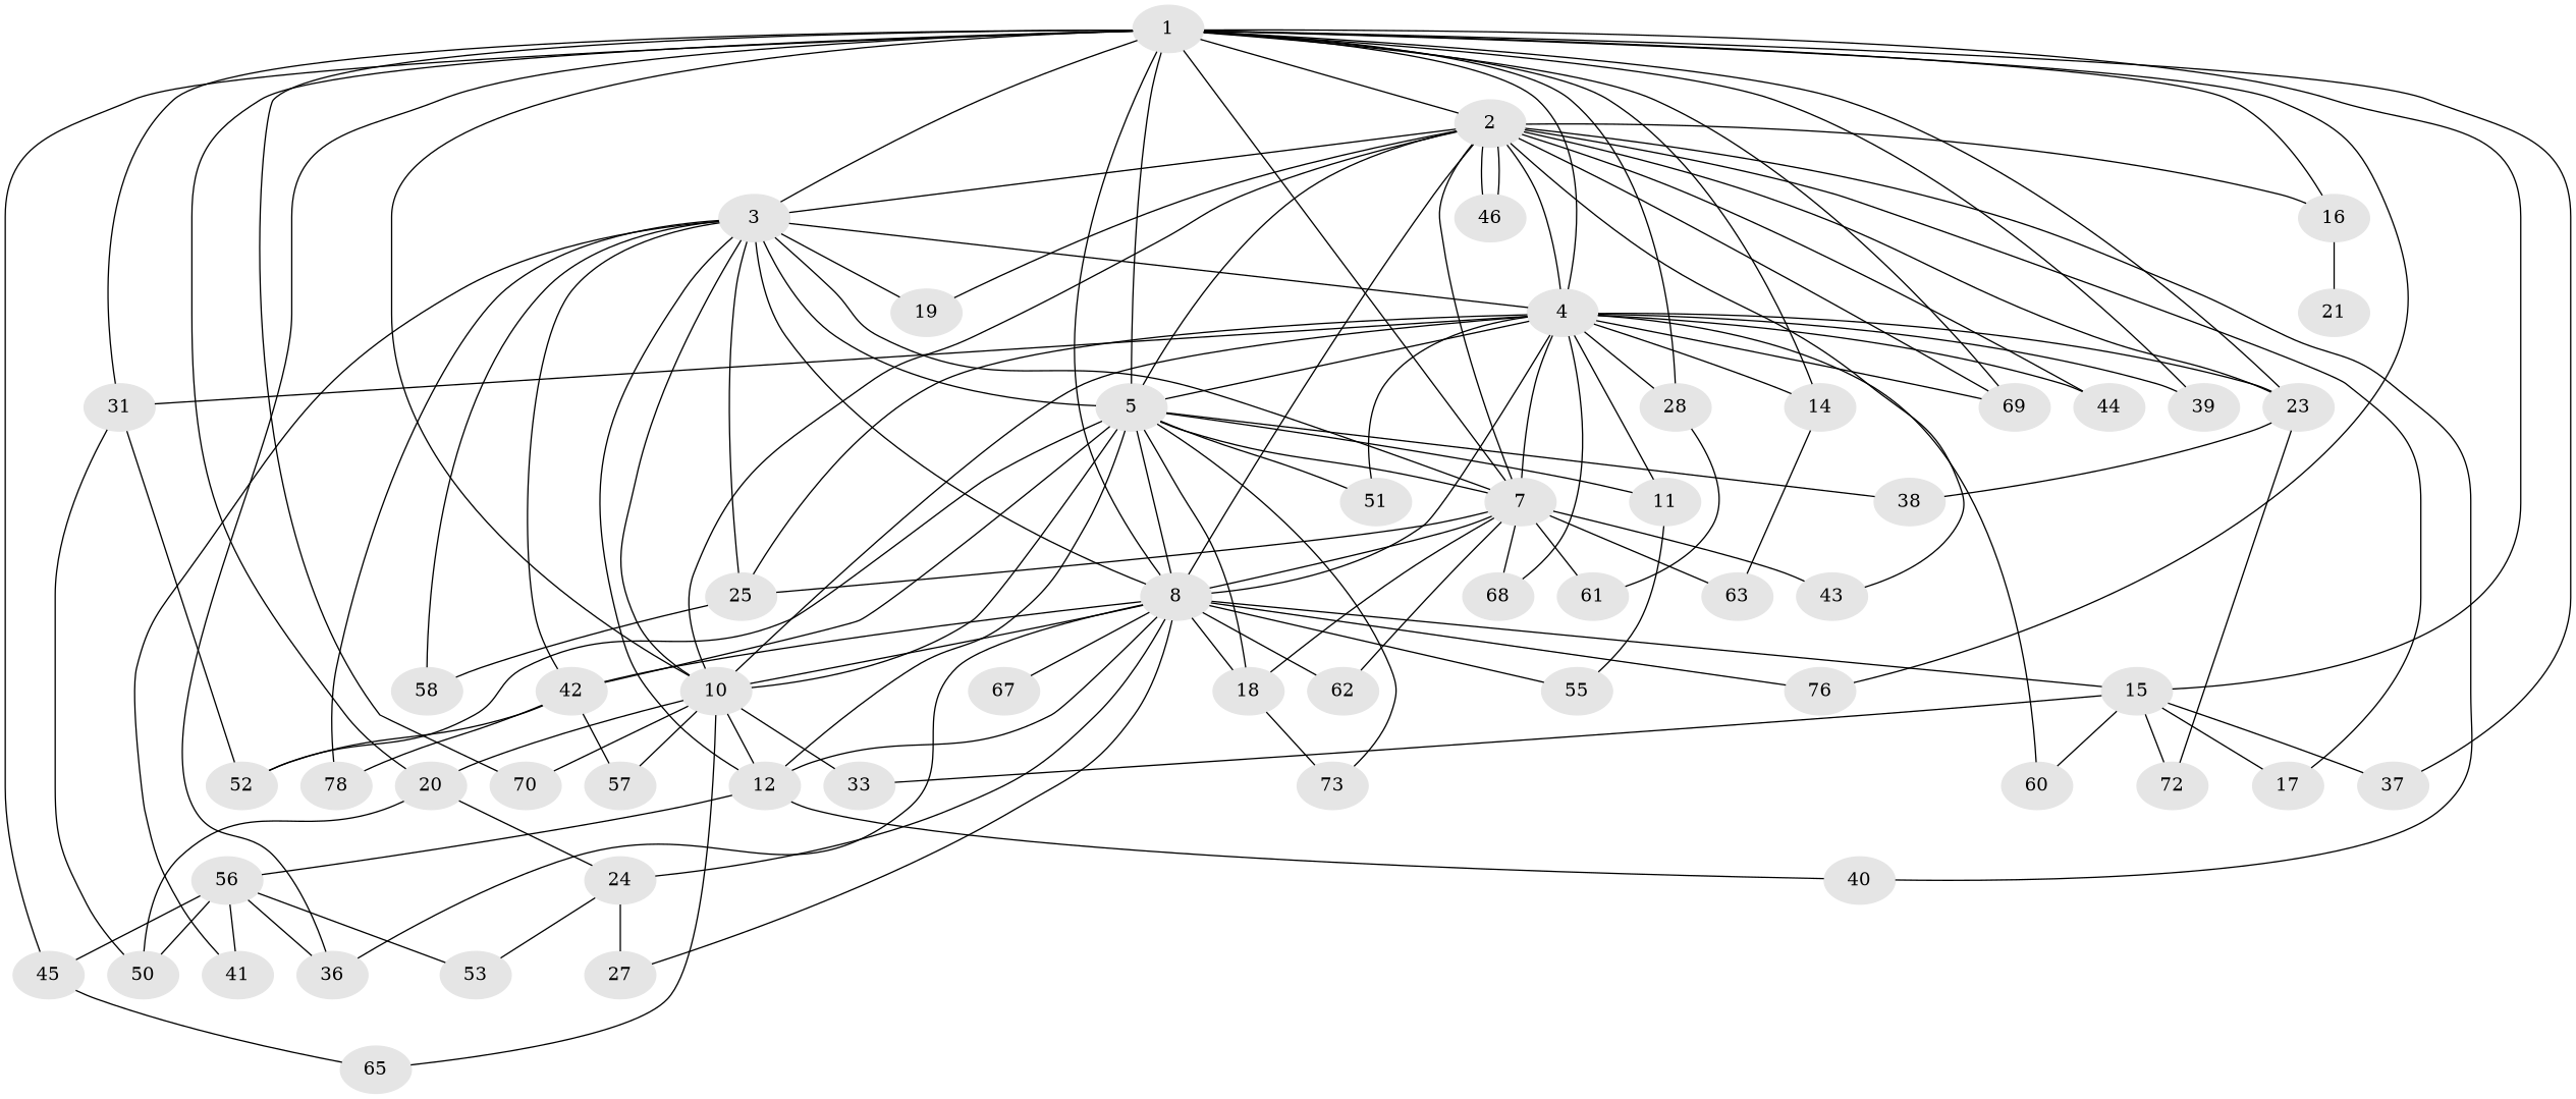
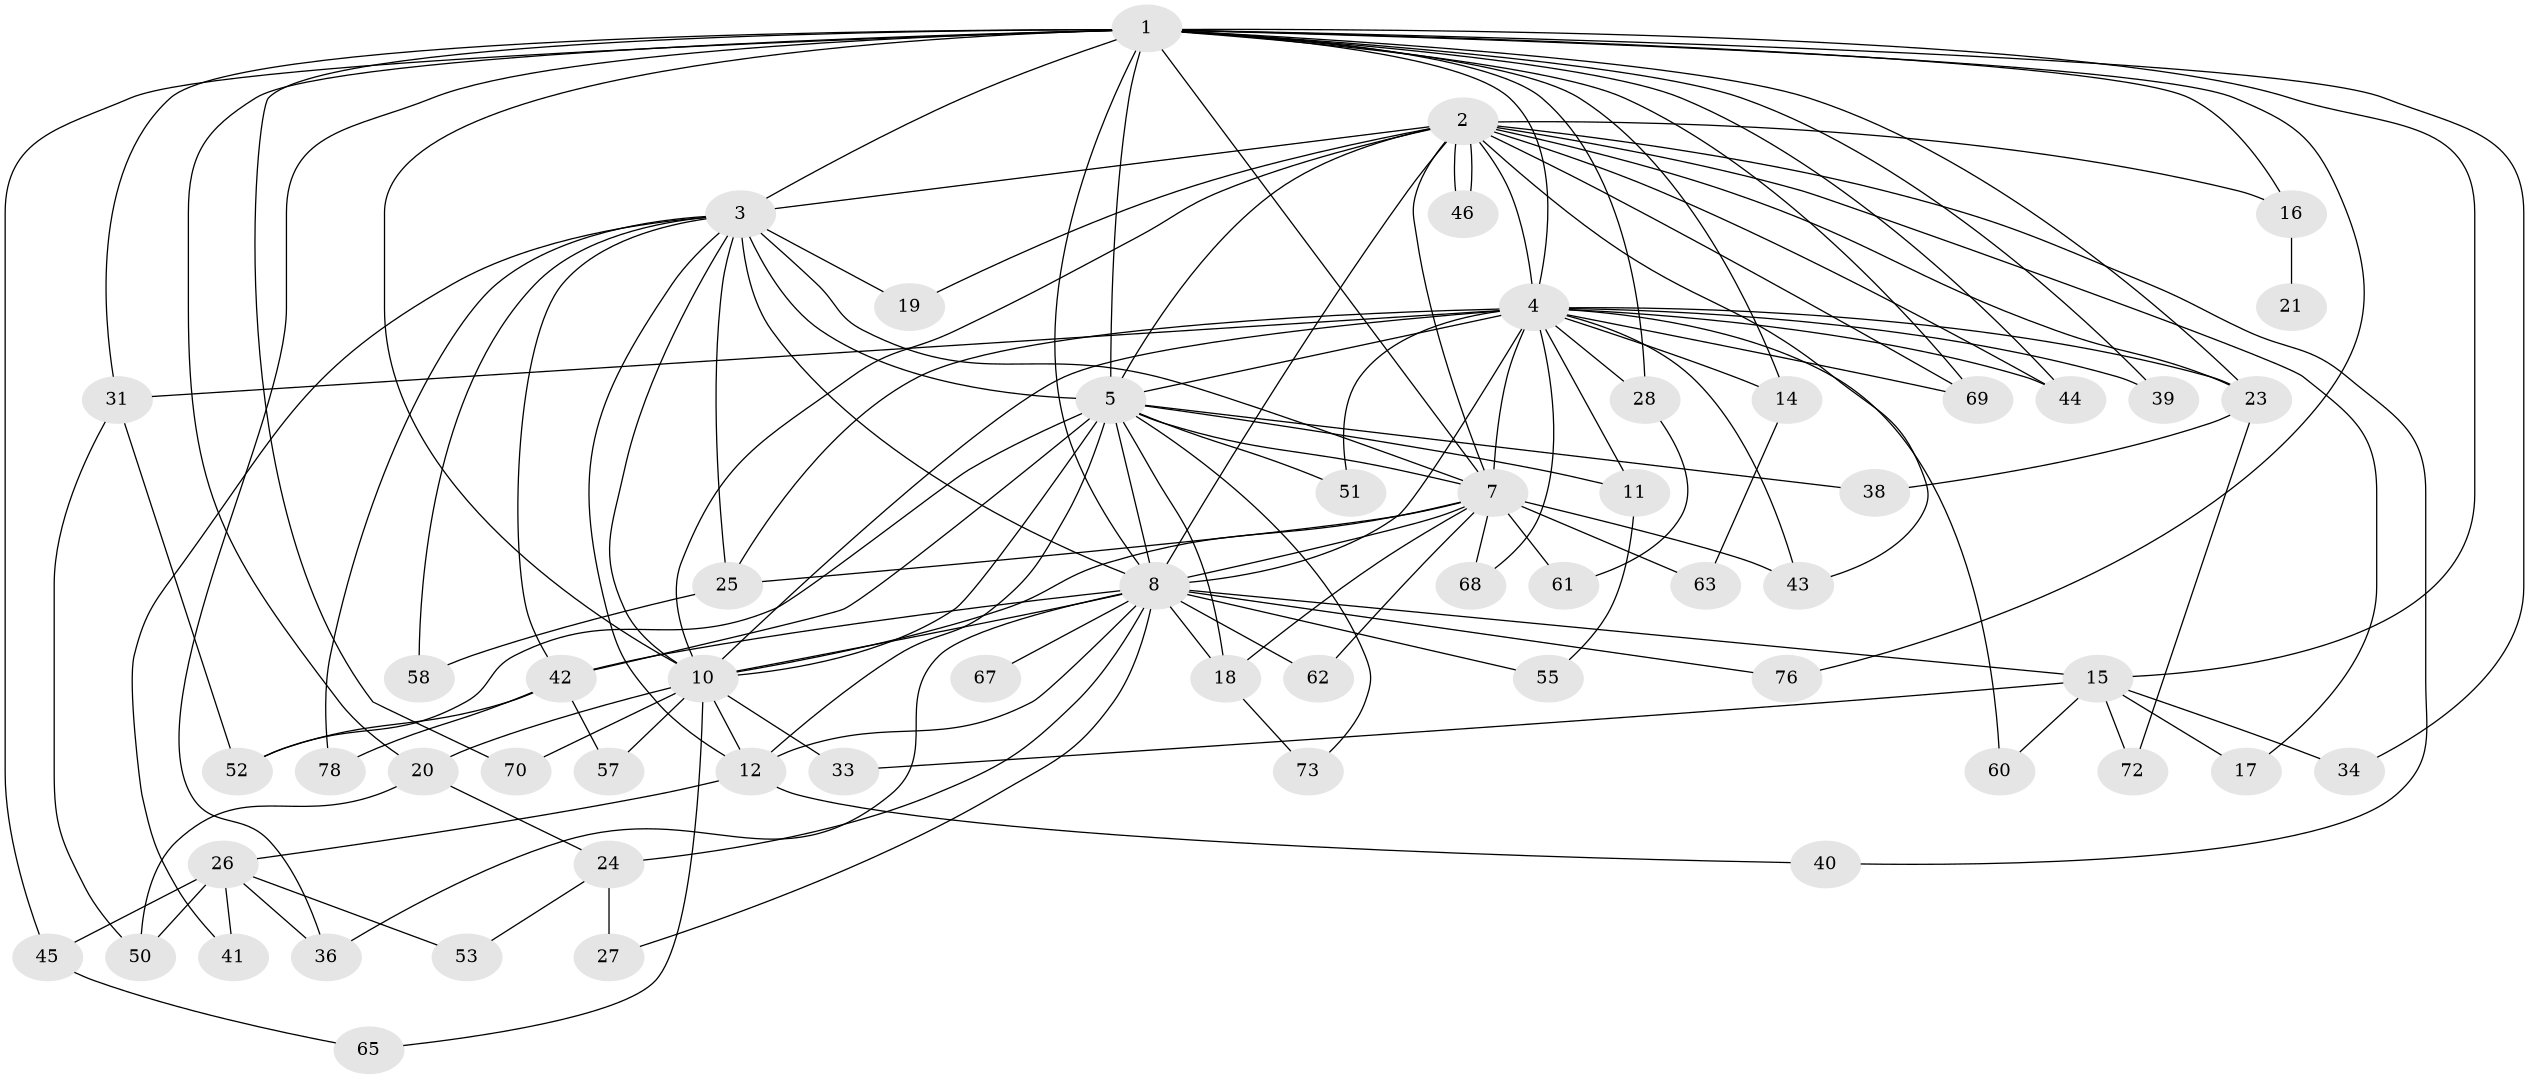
  graph {
    node [color=gray90 style=filled]
    1 [super="+6"]
    2 [super="+49"]
    3 [super="+32"]
    4 [super="+48"]
    5 [super="+13"]
    7 [super="+22"]
    8 [super="+9"]
    10 [super="+30"]
    14 [super="+64"]
    15 [super="+37"]
    16
    20 [super="+74"]
    23 [super="+47"]
    28
    n15 [label=69 super="+56"]
    31 [super="+77"]
-   34 [label=37]
+   34
    36 [super="+65"]
    39
    45
    70
    76
    17
    19
    40
    43
    44
    46
    12 [super="+35"]
    25 [super="+54"]
    41
    42 [super="+59"]
    58 [super="+66"]
    78
    11
    51
    60
    68
    18 [super="+71"]
    38
    52
    73
    61
    62
    63
    24
    27
    55
    67
    33
    57
    n52 [label=65]
    72
    21
    50
-   26 [super="+69" label=56]
+   26 [super="+69"]
    53
-   1 -- 2 [weight=2]
+   1 -- 44 [weight=2]
    1 -- 3 [weight=2]
    1 -- 4 [weight=2]
    1 -- 5 [weight=2]
    1 -- 7 [weight=2]
    1 -- 8 [weight=4]
    1 -- 10 [weight=2]
    1 -- 14
    1 -- 15
    1 -- 16
    1 -- 20
    1 -- 23
    1 -- 28
    1 -- n15
    1 -- 31
    1 -- 34
    1 -- 36
    1 -- 39
    1 -- 45
    1 -- 70
    1 -- 76
    2 -- 3
    2 -- 4 [weight=2]
    2 -- 5
    2 -- 7
    2 -- 8 [weight=2]
    2 -- 10
    2 -- 16
    2 -- 23
    2 -- n15
    2 -- 17
    2 -- 19
    2 -- 40
    2 -- 43
    2 -- 44
    2 -- 46
    2 -- 46
-   3 -- 4
+   43 -- 4
    3 -- 5
    3 -- 7
    3 -- 8 [weight=2]
    3 -- 10
    3 -- 19
    3 -- 12
    3 -- 25
    3 -- 41
    3 -- 42
    3 -- 58
    3 -- 78
    4 -- 5
    4 -- 7
    4 -- 8 [weight=2]
    4 -- 10
    4 -- 14 [weight=2]
    4 -- 23
    4 -- 28
    4 -- n15
    4 -- 31 [weight=2]
    4 -- 39
    4 -- 44
    4 -- 25
    4 -- 11
    4 -- 51
    4 -- 60
    4 -- 68
    5 -- 7
    5 -- 8 [weight=3]
    5 -- 10
    5 -- 12
    5 -- 42
    5 -- 11
    5 -- 51
    5 -- 18
    5 -- 38
    5 -- 52
    5 -- 73
    7 -- 8 [weight=3]
+   7 -- 10
    7 -- 43
    7 -- 25
    7 -- 68
    7 -- 18
    7 -- 61
    7 -- 62
    7 -- 63
    8 -- 10 [weight=2]
    8 -- 15 [weight=2]
    8 -- 36
    8 -- 76
    8 -- 12
    8 -- 42
    8 -- 18
    8 -- 62
    8 -- 24
    8 -- 27
    8 -- 55
    8 -- 67
    10 -- 20
    10 -- 70
    10 -- 12
    10 -- 33
    10 -- 57
    10 -- n52
    14 -- 63
    15 -- 34
    15 -- 17
    15 -- 60
    15 -- 33
    15 -- 72
    16 -- 21
    20 -- 24
    20 -- 50
    23 -- 38
    23 -- 72
    28 -- 61
    31 -- 52
    31 -- 50
    45 -- n52
    12 -- 40
    12 -- 26
    25 -- 58
    42 -- 78
    42 -- 52
    42 -- 57
    11 -- 55
    18 -- 73
    24 -- 27
    24 -- 53
    26 -- 36
    26 -- 45 [weight=2]
    26 -- 41
    26 -- 50
    26 -- 53
  }
